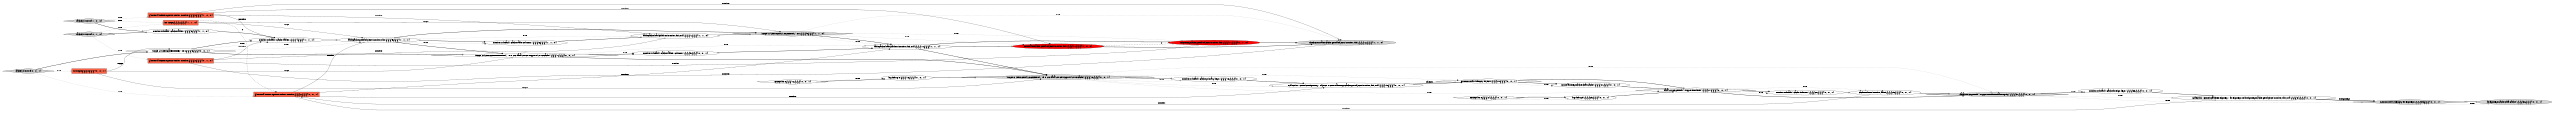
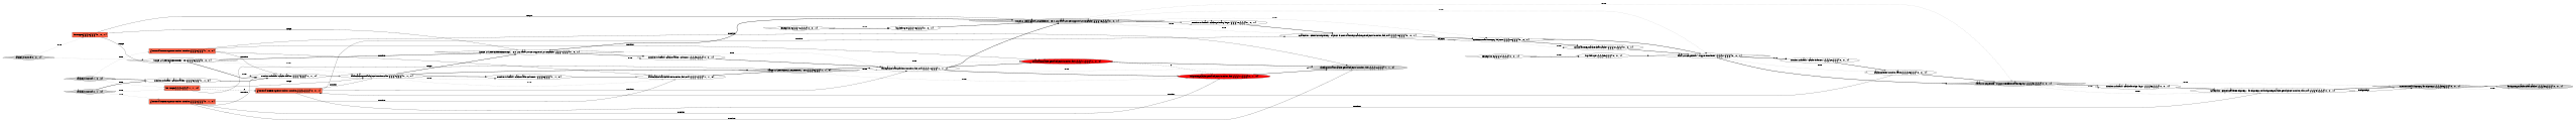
  digraph {
    rankdir=LR
    node [fillcolor=white shape=ellipse style=filled]
    edge [arrowhead=odot style=bold]
    n1 [fillcolor=tomato label="@NotNull DBRProgressMonitor monitor@@@2@@@['0', '0', '1']" shape=box]
    n2 [label="tableCache.loadChildren(monitor,this,null)@@@10@@@['1', '1', '1']"]
    n3 [label="Collection<GenericUniqueKey> objects = constraintKeysCache.getObjects(monitor,this,null)@@@19@@@['0', '0', '1']"]
    n4 [label="tableCache.getAllObjects(monitor,this)@@@5@@@['1', '1', '1']"]
    n5 [label="Collection<GenericTableForeignKey> foreignKeys = foreignKeysCache.getObjects(monitor,this,null)@@@34@@@['0', '0', '1']"]
    n6 [label="cacheIndexes(monitor,false)@@@29@@@['0', '0', '1']"]
    n7 [fillcolor=lightgray label="dataSource.getInfo().supportsReferentialIntegrity()@@@31@@@['0', '0', '1']" shape=diamond]
    n8 [fillcolor=red label="uniqueKeyCache.getAllObjects(monitor,this)@@@11@@@['0', '1', '0']"]
    n9 [fillcolor=lightgray label="(scope & STRUCT_ASSOCIATIONS) != 0 && dataSource.supportsStructCache()@@@16@@@['0', '0', '1']" shape=diamond]
    n10 [fillcolor=red label="constraintCache.getAllObjects(monitor,this)@@@11@@@['1', '0', '0']"]
    n11 [label="CommonUtils.isEmpty(objects)@@@20@@@['0', '0', '1']" shape=diamond]
    n12 [label="tableCache.loadChildren(monitor,this,null)@@@7@@@['1', '1', '0']"]
    n13 [fillcolor=lightgray label="(scope & STRUCT_ASSOCIATIONS) != 0@@@9@@@['1', '1', '0']" shape=diamond]
    n14 [label="(scope & STRUCT_ATTRIBUTES) != 0 && dataSource.supportsStructCache()@@@7@@@['0', '0', '1']" shape=diamond]
    n15 [label="monitor.subTask(\"Cache table columns\")@@@6@@@['1', '1', '0']"]
    n16 [fillcolor=lightgray label="CommonUtils.isEmpty(foreignKeys)@@@35@@@['0', '0', '1']" shape=diamond]
    n17 [fillcolor=tomato label="@NotNull DBRProgressMonitor monitor@@@2@@@['0', '1', '0']" shape=box]
    n18 [label="monitor.subTask(\"Cache tables\")@@@4@@@['1', '1', '1']"]
    n19 [fillcolor=lightgray label="checkConstraintCache.getAllObjects(monitor,this)@@@12@@@['1', '1', '0']"]
    n20 [label="monitor.subTask(\"Cache primary keys\")@@@18@@@['0', '0', '1']"]
    n21 [label="dataSource.getInfo().supportsIndexes()@@@27@@@['0', '0', '1']" shape=diamond]
    n22 [label="monitor.subTask(\"Cache foreign keys\")@@@33@@@['0', '0', '1']"]
    n23 [label="monitor.subTask(\"Cache indexes\")@@@28@@@['0', '0', '1']"]
    n24 [label="constraintKeysCache.clearCache()@@@21@@@['0', '0', '1']"]
    n25 [label="monitor.subTask(\"Cache tables' columns\")@@@9@@@['0', '0', '1']"]
    n26 [fillcolor=lightgray label="cacheStructure['1', '0', '0']" shape=diamond]
    n27 [fillcolor=tomato label="int scope@@@2@@@['1', '1', '0']" shape=box]
    n28 [label="monitor.subTask(\"Cache tables\")@@@3@@@['1', '1', '0']"]
    n29 [fillcolor=tomato label="@NotNull DBRProgressMonitor monitor@@@2@@@['1', '0', '0']" shape=box]
    n30 [label="log.debug(e)@@@13@@@['0', '0', '1']"]
    n31 [label="Exception e@@@24@@@['0', '0', '1']" shape=diamond]
    n32 [label="log.debug(e)@@@25@@@['0', '0', '1']"]
    n33 [fillcolor=lightgray label="foreignKeysCache.clearCache()@@@36@@@['0', '0', '1']"]
    n34 [fillcolor=lightgray label="cacheStructure['0', '0', '1']" shape=diamond]
    n35 [label="(scope & STRUCT_ENTITIES) != 0@@@3@@@['0', '0', '1']" shape=diamond]
    n36 [fillcolor=tomato label="int scope@@@2@@@['0', '0', '1']" shape=box]
    n37 [fillcolor=lightgray label="cacheStructure['0', '1', '0']" shape=diamond]
    n38 [label="Exception e@@@12@@@['0', '0', '1']" shape=diamond]
    n1 -> n2 [arrowhead=dot label=monitor style=solid]
    n1 -> n3 [arrowhead=dot label=monitor style=solid]
    n1 -> n4 [label=monitor style=solid]
    n1 -> n5 [label=monitor style=solid]
    n2 -> n8
    n2 -> n9 [arrowhead=dot]
    n2 -> n10
    n3 -> n11 [arrowhead=dot]
    n3 -> n11 [label=objects style=solid]
    n4 -> n12 [label=true style=dotted]
    n4 -> n13 [arrowhead=dot]
    n4 -> n14 [arrowhead=dot]
    n4 -> n15 [arrowhead=dot]
    n4 -> n15 [arrowhead=dot label=true style=dotted]
    n5 -> n16
    n5 -> n16 [arrowhead=dot label=foreignKeys style=solid]
    n6 -> n1 [arrowhead=dot label=monitor style=solid]
    n6 -> n7
    n7 -> n5 [label=true style=dotted]
    n7 -> n16 [label=true style=dotted]
    n7 -> n22 [arrowhead=dot label=true style=dotted]
    n7 -> n22
    n8 -> n19 [arrowhead=dot]
    n9 -> n3 [label=true style=dotted]
    n9 -> n7 [label=true style=dotted]
    n9 -> n11 [arrowhead=dot label=true style=dotted]
    n9 -> n20
    n9 -> n20 [label=true style=dotted]
    n9 -> n21 [arrowhead=dot label=true style=dotted]
    n10 -> n8 [label=0 style=dashed]
    n10 -> n19 [arrowhead=dot]
    n11 -> n21
    n11 -> n24 [arrowhead=dot label=true style=dotted]
    n11 -> n24 [arrowhead=dot]
    n12 -> n13
    n13 -> n2 [label=true style=dotted]
    n13 -> n2 [arrowhead=dot]
    n13 -> n8 [label=true style=dotted]
    n13 -> n10 [arrowhead=dot label=true style=dotted]
    n13 -> n19 [arrowhead=dot label=true style=dotted]
    n14 -> n2 [label=true style=dotted]
    n14 -> n9 [arrowhead=dot]
    n14 -> n25 [arrowhead=dot label=true style=dotted]
    n14 -> n25 [arrowhead=dot]
    n15 -> n12
    n16 -> n33
    n16 -> n33 [label=true style=dotted]
    n17 -> n8 [label=monitor style=solid]
    n17 -> n12 [label=monitor style=solid]
    n17 -> n18 [arrowhead=dot label=monitor style=solid]
    n17 -> n19 [label=monitor style=solid]
    n18 -> n4
    n20 -> n3 [arrowhead=dot]
    n21 -> n6 [label=true style=dotted]
    n21 -> n7 [arrowhead=dot]
    n21 -> n23 [arrowhead=dot label=true style=dotted]
    n21 -> n23 [arrowhead=dot]
    n22 -> n5
    n23 -> n6
    n24 -> n21
    n25 -> n2 [arrowhead=dot]
    n26 -> n27 [label=true style=dotted]
    n26 -> n28
    n26 -> n29 [label=true style=dotted]
    n27 -> n1 [arrowhead=dot label=0 style=dashed]
    n27 -> n4 [arrowhead=dot label=scope style=solid]
    n27 -> n13 [arrowhead=dot label=scope style=solid]
    n28 -> n18 [arrowhead=dot]
    n29 -> n10 [arrowhead=dot label=monitor style=solid]
    n29 -> n12 [label=monitor style=solid]
    n29 -> n18 [label=monitor style=solid]
    n29 -> n19 [arrowhead=dot label=monitor style=solid]
    n30 -> n9
    n31 -> n32 [arrowhead=dot]
    n31 -> n32 [label=true style=dotted]
    n32 -> n21 [arrowhead=dot]
-   n34 -> n1 [label=true style=dotted]
-   n34 -> n35 [arrowhead=dot]
+   n34 -> n35 [arrowhead=dot style=dotted]
    n34 -> n36 [label=true style=dotted]
    n35 -> n4 [arrowhead=dot label=true style=dotted]
    n35 -> n14
    n35 -> n18 [arrowhead=dot]
    n35 -> n18 [arrowhead=dot label=true style=dotted]
    n36 -> n9 [arrowhead=dot label=scope style=solid]
    n36 -> n14 [label=scope style=solid]
    n36 -> n35 [arrowhead=dot label=scope style=solid]
    n37 -> n17 [label=true style=dotted]
    n37 -> n27 [label=true style=dotted]
    n37 -> n28
    n38 -> n30 [arrowhead=dot label=true style=dotted]
    n38 -> n30 [arrowhead=dot]
  }
